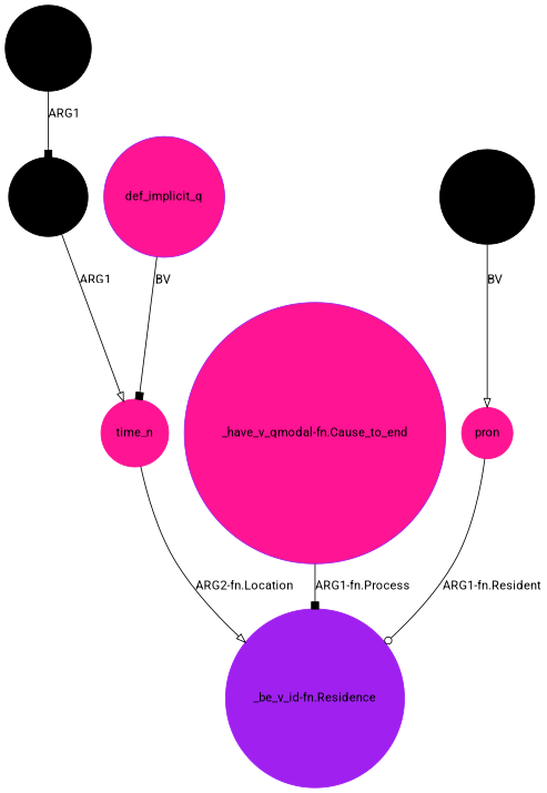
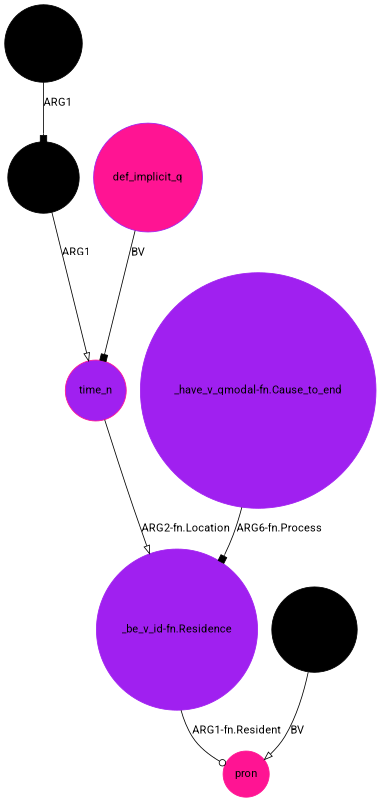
  digraph {
    fontname=Roboto
    node [color=purple fontname=Roboto shape=circle style=filled]
    edge [arrowhead=onormal fontname=Roboto]
    pron [color=deeppink]
    "_be_v_id-fn.Residence"
-   time_n [color=deeppink]
+   time_n [color=deeppink fillcolor=purple]
    comp_so [color=black]
    _soon_p [color=black]
-   "_have_v_qmodal-fn.Cause_to_end" [fillcolor=deeppink]
+   "_have_v_qmodal-fn.Cause_to_end"
    pronoun_q [color=black]
    def_implicit_q [fillcolor=deeppink]
-   pron -> "_be_v_id-fn.Residence" [arrowhead=odot label="ARG1-fn.Resident"]
+   "_be_v_id-fn.Residence" -> pron [arrowhead=odot label="ARG1-fn.Resident"]
    time_n -> "_be_v_id-fn.Residence" [label="ARG2-fn.Location"]
    comp_so -> _soon_p [arrowhead=box label=ARG1]
    _soon_p -> time_n [label=ARG1]
-   "_have_v_qmodal-fn.Cause_to_end" -> "_be_v_id-fn.Residence" [arrowhead=box label="ARG1-fn.Process"]
+   "_have_v_qmodal-fn.Cause_to_end" -> "_be_v_id-fn.Residence" [arrowhead=box label="ARG6-fn.Process"]
    pronoun_q -> pron [label=BV]
    def_implicit_q -> time_n [arrowhead=box label=BV]
  }
